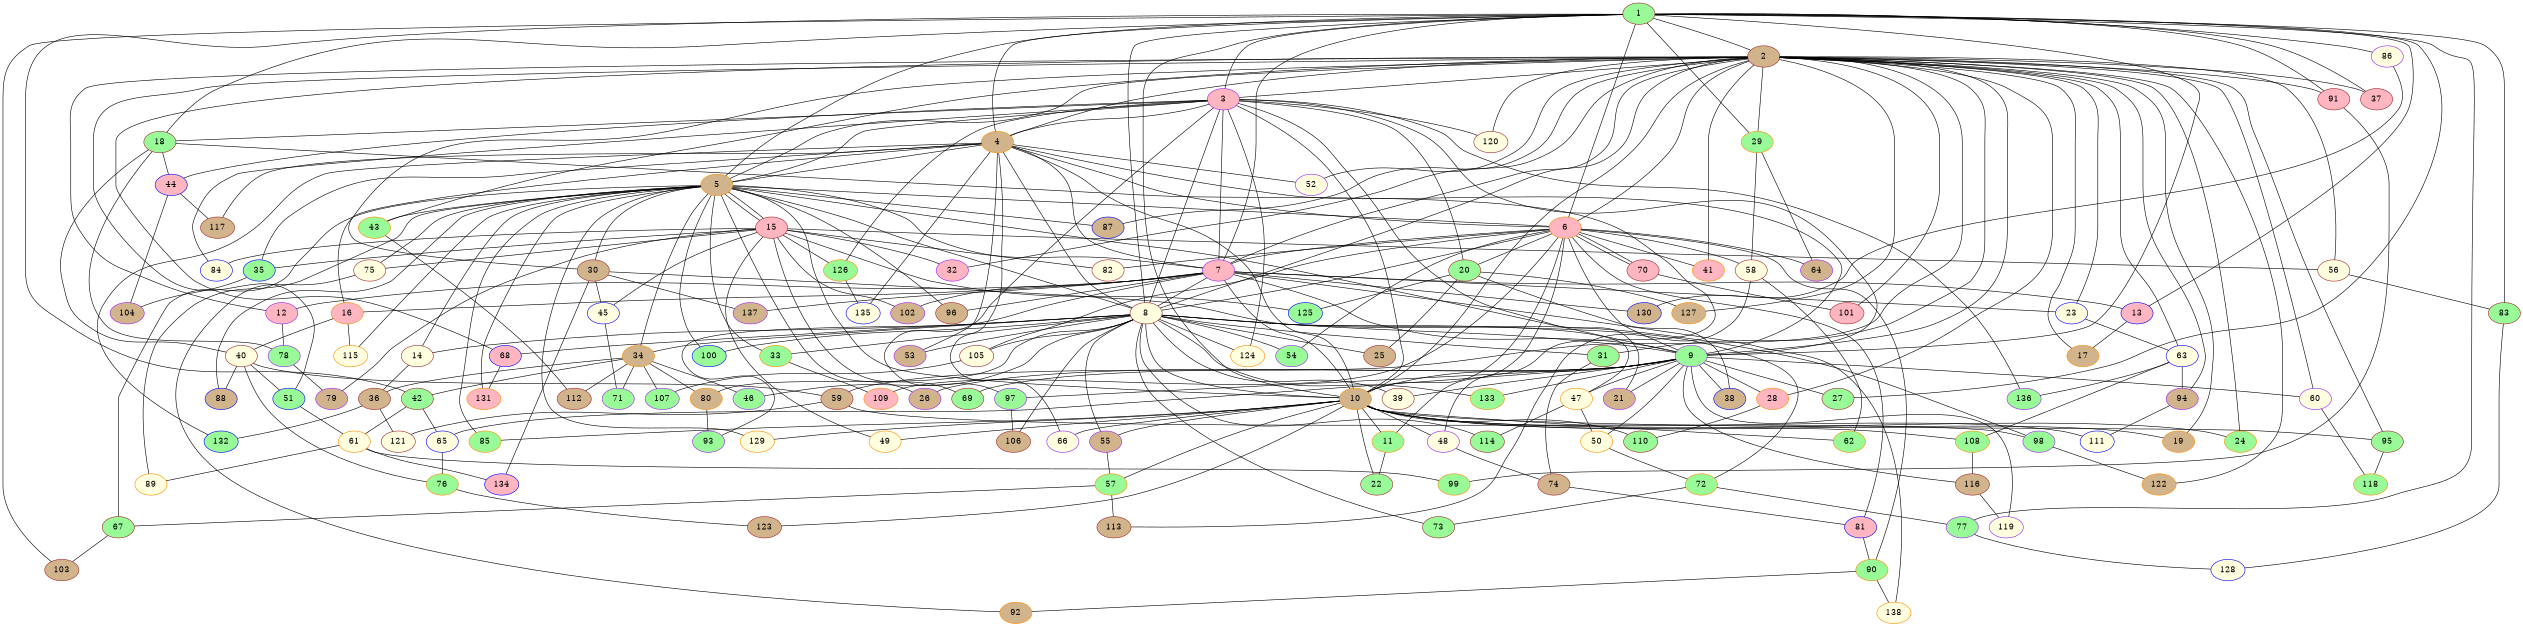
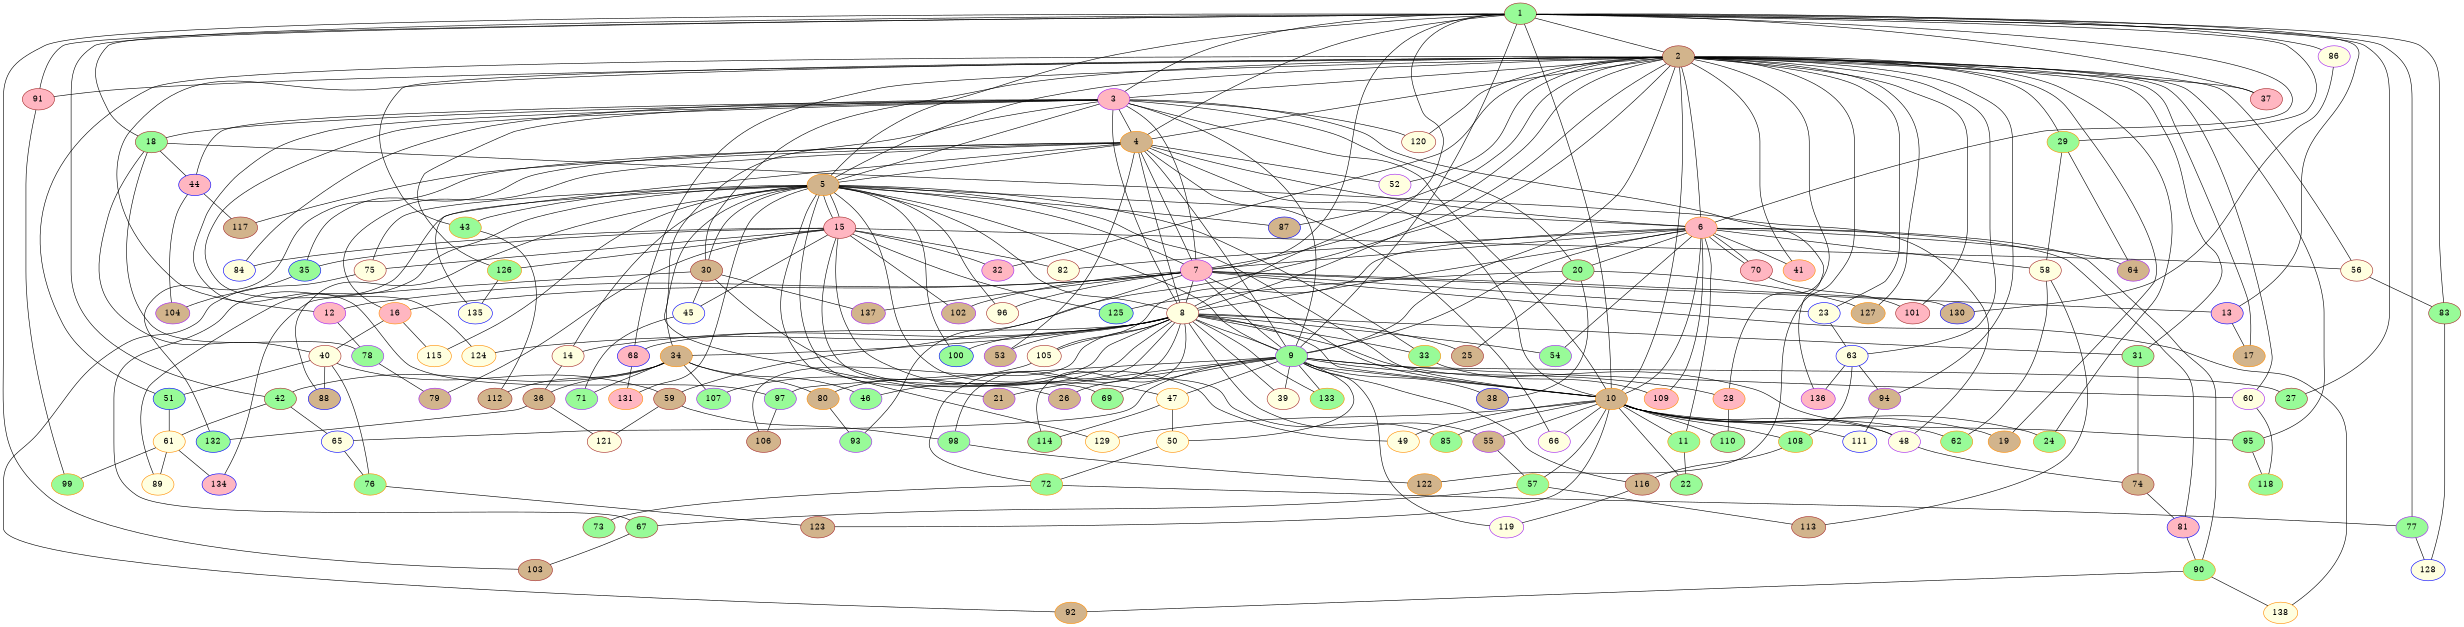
  graph {
    node [color=brown fillcolor=palegreen style=filled]
    2 [fillcolor=tan]
    1
    3 [color=purple fillcolor=lightpink]
    4 [color=darkorange fillcolor=tan]
    5 [color=darkorange fillcolor=tan]
    6 [color=darkorange fillcolor=lightpink]
    7 [color=purple fillcolor=lightpink]
    8 [fillcolor=lightyellow]
    9 [color=purple]
    10 [color=darkorange fillcolor=tan]
    13 [color=blue fillcolor=lightpink]
    18
    27
    29 [color=darkorange]
    37 [fillcolor=lightpink]
    42
    77 [color=purple]
    83
    86 [color=purple fillcolor=lightyellow]
    91 [fillcolor=lightpink]
    103 [fillcolor=tan]
    12 [color=purple fillcolor=lightpink]
    17 [color=darkorange fillcolor=tan]
    19 [color=darkorange fillcolor=tan]
    23 [color=blue fillcolor=lightyellow]
    24 [color=darkorange]
    28 [color=darkorange fillcolor=lightpink]
    30 [fillcolor=tan]
    31
    32 [color=purple fillcolor=lightpink]
    41 [color=darkorange fillcolor=lightpink]
    43 [color=darkorange]
    51 [color=blue]
    52 [color=purple fillcolor=lightyellow]
    56 [fillcolor=lightyellow]
    59 [fillcolor=tan]
    60 [color=purple fillcolor=lightyellow]
    63 [color=blue fillcolor=lightyellow]
    68 [color=blue fillcolor=lightpink]
    87 [color=blue fillcolor=tan]
    94 [color=purple fillcolor=tan]
    95
    101 [fillcolor=lightpink]
    120 [fillcolor=lightyellow]
    122 [color=darkorange fillcolor=tan]
    127 [color=darkorange fillcolor=tan]
    20
    21 [color=purple fillcolor=tan]
    44 [color=blue fillcolor=lightpink]
    84 [color=blue fillcolor=lightyellow]
    97 [color=purple]
    124 [color=darkorange fillcolor=lightyellow]
    126 [color=darkorange]
-   136 [color=purple]
+   136 [color=purple fillcolor=lightpink]
    16 [color=darkorange fillcolor=lightpink]
    35 [color=blue]
    53 [color=purple fillcolor=tan]
    66 [color=purple fillcolor=lightyellow]
    117 [fillcolor=tan]
    132 [color=blue]
    135 [color=blue fillcolor=lightyellow]
    14 [fillcolor=lightyellow]
    15 [fillcolor=lightpink]
    26 [color=purple fillcolor=tan]
    33 [color=darkorange]
    34 [color=darkorange fillcolor=tan]
    67
    75 [fillcolor=lightyellow]
    85 [color=darkorange]
    88 [color=blue fillcolor=tan]
    89 [color=darkorange fillcolor=lightyellow]
-   96 [fillcolor=tan]
+   96 [fillcolor=lightyellow]
    100 [color=blue]
    115 [color=darkorange fillcolor=lightyellow]
    129 [color=darkorange fillcolor=lightyellow]
    131 [color=darkorange fillcolor=lightpink]
    11 [color=darkorange]
    54 [color=purple]
    58 [fillcolor=lightyellow]
    64 [color=purple fillcolor=tan]
    70 [fillcolor=lightpink]
    81 [color=blue fillcolor=lightpink]
    82 [fillcolor=lightyellow]
    90 [color=darkorange]
    105 [fillcolor=lightyellow]
    109 [color=darkorange fillcolor=lightpink]
    93 [color=purple]
    102 [color=purple fillcolor=tan]
    130 [color=blue fillcolor=tan]
    137 [color=purple fillcolor=tan]
    138 [color=darkorange fillcolor=lightyellow]
    25 [fillcolor=tan]
    39 [fillcolor=lightyellow]
    46 [color=purple]
    55 [color=purple fillcolor=tan]
    72 [color=darkorange]
    73
    80 [color=darkorange fillcolor=tan]
    98 [color=purple]
    106 [fillcolor=tan]
    114
    133 [color=darkorange]
    38 [color=blue fillcolor=tan]
    47 [color=darkorange fillcolor=lightyellow]
    50 [color=darkorange fillcolor=lightyellow]
    65 [color=blue fillcolor=lightyellow]
    69
    116 [fillcolor=tan]
    119 [color=purple fillcolor=lightyellow]
    22
    48 [color=purple fillcolor=lightyellow]
    49 [color=darkorange fillcolor=lightyellow]
    57 [color=darkorange]
    62 [color=darkorange]
    108 [color=darkorange]
    110
    111 [color=blue fillcolor=lightyellow]
    123 [fillcolor=tan]
    78 [color=purple]
    40 [fillcolor=lightyellow]
    61 [color=darkorange fillcolor=lightyellow]
    128 [color=blue fillcolor=lightyellow]
    99 [color=darkorange]
    45 [color=blue fillcolor=lightyellow]
    134 [color=blue fillcolor=lightpink]
    74 [fillcolor=tan]
    112 [fillcolor=tan]
    121 [fillcolor=lightyellow]
    118 [color=darkorange]
    125 [color=blue]
    104 [color=purple fillcolor=tan]
    36 [fillcolor=tan]
    79 [color=purple fillcolor=tan]
    71 [color=purple]
    107 [color=purple]
    92 [color=darkorange fillcolor=tan]
    113 [fillcolor=tan]
    76 [color=darkorange]
    2 -- 3
    2 -- 4
    2 -- 5
    2 -- 6
    2 -- 7
    2 -- 8
    2 -- 9
    2 -- 10
    2 -- 29
    2 -- 37
    2 -- 91
    2 -- 12
    2 -- 17
    2 -- 19
    2 -- 23
    2 -- 24
    2 -- 28
    2 -- 30
    2 -- 31
    2 -- 32
    2 -- 41
    2 -- 43
    2 -- 51
    2 -- 52
    2 -- 56
    2 -- 59
    2 -- 60
    2 -- 63
    2 -- 68
    2 -- 87
    2 -- 94
    2 -- 95
    2 -- 101
    2 -- 120
    2 -- 122
    2 -- 127
    1 -- 2
    1 -- 3
    1 -- 4
    1 -- 5
    1 -- 6
    1 -- 7
    1 -- 8
    1 -- 9
    1 -- 10
    1 -- 13
    1 -- 18
    1 -- 27
    1 -- 29
    1 -- 37
    1 -- 42
    1 -- 77
    1 -- 83
    1 -- 86
    1 -- 91
    1 -- 103
    3 -- 4
    3 -- 5
    3 -- 7
    3 -- 8
    3 -- 9
    3 -- 10
    3 -- 18
    3 -- 120
    3 -- 20
    3 -- 21
    3 -- 44
    3 -- 84
    3 -- 97
    3 -- 124
    3 -- 126
    3 -- 136
    4 -- 5
    4 -- 6
    4 -- 7
    4 -- 8
    4 -- 9
    4 -- 10
    4 -- 52
    4 -- 16
    4 -- 35
    4 -- 53
    4 -- 66
    4 -- 117
    4 -- 132
    4 -- 135
    5 -- 6
    5 -- 7
    5 -- 8
    5 -- 9
    5 -- 10
    5 -- 30
    5 -- 43
    5 -- 87
    5 -- 14
    5 -- 15
    5 -- 15
    5 -- 26
    5 -- 33
    5 -- 34
    5 -- 67
    5 -- 75
    5 -- 85
    5 -- 88
    5 -- 89
    5 -- 96
    5 -- 100
    5 -- 115
    5 -- 129
    5 -- 131
    6 -- 7
    6 -- 8
    6 -- 9
    6 -- 10
    6 -- 41
    6 -- 20
    6 -- 11
    6 -- 54
    6 -- 58
    6 -- 64
    6 -- 70
    6 -- 70
    6 -- 81
    6 -- 82
    6 -- 90
    6 -- 105
    6 -- 109
    7 -- 8
    7 -- 9
    7 -- 10
    7 -- 13
    7 -- 12
    7 -- 23
    7 -- 16
    7 -- 96
    7 -- 93
    7 -- 102
    7 -- 130
    7 -- 137
    7 -- 138
    8 -- 9
    8 -- 10
    8 -- 31
    8 -- 68
    8 -- 124
    8 -- 53
    8 -- 14
    8 -- 33
    8 -- 34
    8 -- 100
    8 -- 54
    8 -- 105
    8 -- 25
    8 -- 39
    8 -- 46
    8 -- 55
    8 -- 72
-   8 -- 73
+   8 -- 48
    8 -- 80
    8 -- 98
    8 -- 106
    8 -- 114
    8 -- 133
    9 -- 10
    9 -- 27
    9 -- 28
    9 -- 60
    9 -- 21
    9 -- 97
    9 -- 26
    9 -- 39
    9 -- 133
    9 -- 38
    9 -- 47
    9 -- 50
    9 -- 65
    9 -- 69
    9 -- 116
    9 -- 119
    10 -- 19
    10 -- 24
    10 -- 95
    10 -- 66
    10 -- 85
    10 -- 129
    10 -- 11
    10 -- 55
    10 -- 22
    10 -- 48
    10 -- 49
    10 -- 57
    10 -- 62
    10 -- 108
    10 -- 110
    10 -- 111
    10 -- 123
    13 -- 17
    18 -- 44
    18 -- 48
    18 -- 78
    18 -- 40
    29 -- 58
    29 -- 64
    42 -- 65
    42 -- 61
    77 -- 128
    83 -- 128
    86 -- 130
    91 -- 99
    12 -- 78
    23 -- 63
    28 -- 110
    30 -- 137
    30 -- 47
    30 -- 45
    30 -- 134
    31 -- 74
    43 -- 112
    51 -- 61
    56 -- 83
    59 -- 98
    59 -- 121
    60 -- 118
    63 -- 94
    63 -- 136
    63 -- 108
    68 -- 131
    94 -- 111
    95 -- 118
    20 -- 127
    20 -- 25
    20 -- 38
    20 -- 125
    44 -- 117
    44 -- 104
    97 -- 106
    126 -- 135
    16 -- 115
    16 -- 40
    35 -- 104
    14 -- 36
    15 -- 32
    15 -- 56
    15 -- 84
    15 -- 126
    15 -- 35
    15 -- 75
    15 -- 82
    15 -- 102
    15 -- 69
    15 -- 49
    15 -- 45
    15 -- 125
    15 -- 79
    33 -- 109
    34 -- 42
    34 -- 46
    34 -- 80
    34 -- 112
    34 -- 36
    34 -- 71
    34 -- 107
    67 -- 103
    75 -- 92
    11 -- 22
    58 -- 62
    58 -- 113
    70 -- 101
    81 -- 90
    90 -- 138
    90 -- 92
    105 -- 107
    55 -- 57
    72 -- 77
    72 -- 73
    80 -- 93
    98 -- 122
    47 -- 114
    47 -- 50
    50 -- 72
    65 -- 76
    116 -- 119
    48 -- 74
    57 -- 67
    57 -- 113
    108 -- 116
    78 -- 79
    40 -- 51
    40 -- 59
    40 -- 88
    40 -- 76
    61 -- 89
    61 -- 99
    61 -- 134
    45 -- 71
    74 -- 81
    36 -- 132
    36 -- 121
    76 -- 123
  }
